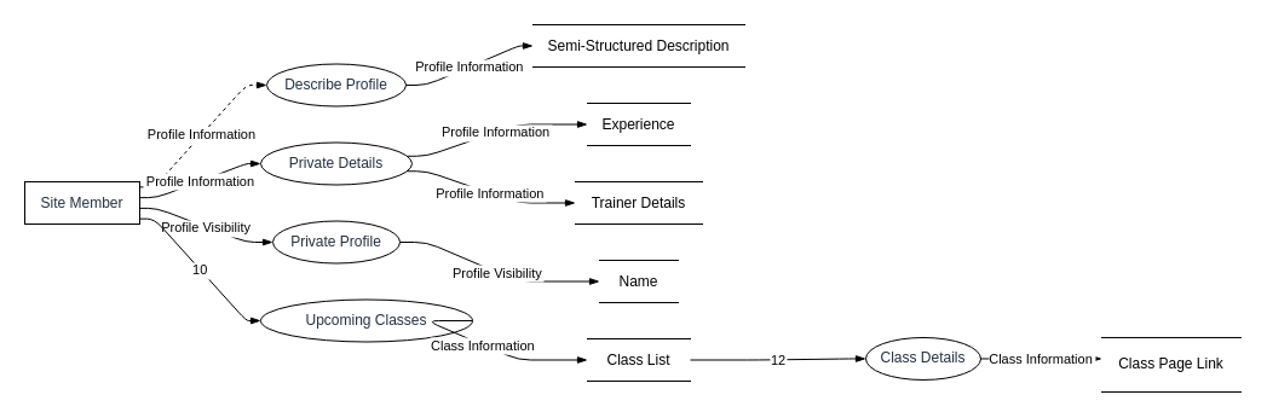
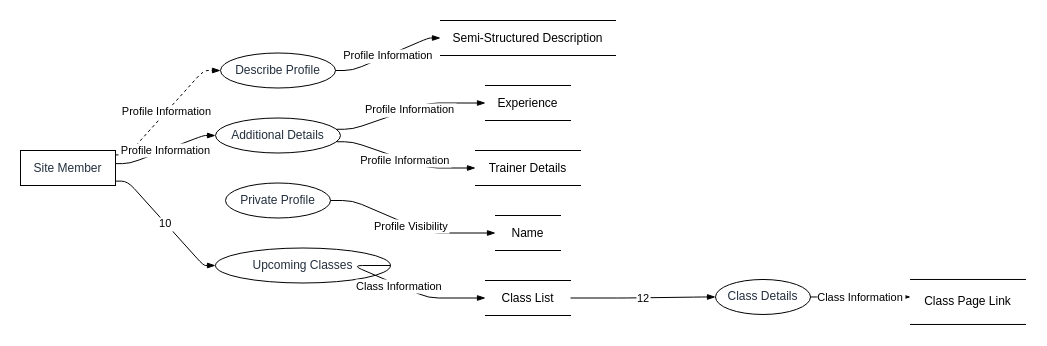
  <mxCell id="0" />
  <mxCell id="1" parent="0" />
  <mxCell id="2" value="Site Member" style="shape=rectangle;whiteSpace=wrap;html=1;fillColor=#ffffff;strokeColor=#000000;align=center;verticalAlign=middle;fontColor=#232F3E;" vertex="1" parent="1"><mxGeometry y="150" width="95" height="35" as="geometry" x="20" /></mxCell>
  <mxCell id="3" value="Describe Profile" style="shape=ellipse;perimeter=ellipsePerimeter;whiteSpace=wrap;html=1;fillColor=#ffffff;strokeColor=#000000;align=center;verticalAlign=middle;fontColor=#232F3E;" vertex="1" parent="1"><mxGeometry x="220" y="52.5" width="115" height="35" as="geometry" /></mxCell>
  <mxCell id="4" value="Semi-Structured Description" style="html=1;dashed=0;whiteSpace=wrap;shape=partialRectangle;right=0;left=0;" vertex="1" parent="1"><mxGeometry x="440" width="175" height="35" as="geometry" y="20" /></mxCell>
- <mxCell id="5" value="Private Details" style="shape=ellipse;perimeter=ellipsePerimeter;whiteSpace=wrap;html=1;fillColor=#ffffff;strokeColor=#000000;align=center;verticalAlign=middle;fontColor=#232F3E;" vertex="1" parent="1"><mxGeometry x="215" y="117.5" width="125" height="35" as="geometry" /></mxCell>
+ <mxCell id="5" value="Additional Details" style="shape=ellipse;perimeter=ellipsePerimeter;whiteSpace=wrap;html=1;fillColor=#ffffff;strokeColor=#000000;align=center;verticalAlign=middle;fontColor=#232F3E;" vertex="1" parent="1"><mxGeometry x="215" y="117.5" width="125" height="35" as="geometry" /></mxCell>
  <mxCell id="6" value="Experience" style="html=1;dashed=0;whiteSpace=wrap;shape=partialRectangle;right=0;left=0;" vertex="1" parent="1"><mxGeometry x="485" y="85" width="85" height="35" as="geometry" /></mxCell>
  <mxCell id="7" value="Trainer Details" style="html=1;dashed=0;whiteSpace=wrap;shape=partialRectangle;right=0;left=0;" vertex="1" parent="1"><mxGeometry x="475" y="150" width="105" height="35" as="geometry" /></mxCell>
  <mxCell id="8" value="Private Profile" style="shape=ellipse;perimeter=ellipsePerimeter;whiteSpace=wrap;html=1;fillColor=#ffffff;strokeColor=#000000;align=center;verticalAlign=middle;fontColor=#232F3E;" vertex="1" parent="1"><mxGeometry x="225" y="182.5" width="105" height="35" as="geometry" /></mxCell>
  <mxCell id="9" value="Name" style="html=1;dashed=0;whiteSpace=wrap;shape=partialRectangle;right=0;left=0;" vertex="1" parent="1"><mxGeometry x="495" y="215" width="65" height="35" as="geometry" /></mxCell>
  <mxCell id="10" value="Upcoming Classes" style="shape=ellipse;perimeter=ellipsePerimeter;whiteSpace=wrap;html=1;fillColor=#ffffff;strokeColor=#000000;align=center;verticalAlign=middle;fontColor=#232F3E;" vertex="1" parent="1"><mxGeometry x="215" y="247.5" width="175" height="35" as="geometry" /></mxCell>
  <mxCell id="11" value="Class List" style="html=1;dashed=0;whiteSpace=wrap;shape=partialRectangle;right=0;left=0;" vertex="1" parent="1"><mxGeometry x="485" y="280" width="85" height="35" as="geometry" /></mxCell>
  <mxCell id="12" value="Class Details" style="shape=ellipse;perimeter=ellipsePerimeter;whiteSpace=wrap;html=1;fillColor=#ffffff;strokeColor=#000000;align=center;verticalAlign=middle;fontColor=#232F3E;" vertex="1" parent="1"><mxGeometry x="715" y="278.984" width="95" height="35" as="geometry" /></mxCell>
  <mxCell id="13" value="Class Page Link" style="html=1;dashed=0;whiteSpace=wrap;shape=partialRectangle;right=0;left=0;" vertex="1" parent="1"><mxGeometry x="910" y="278.984" width="115" height="45" as="geometry" /></mxCell>
  <mxCell id="14" value="Profile Information" style="endArrow=blockThin;endFill=1;fontSize=11;orthogonal=1;noEdgeStyle=1;dashed=1;" edge="1" parent="1" source="2" target="3"><mxGeometry relative="1" as="geometry"><Array as="points"><mxPoint x="127" y="154.375" /><mxPoint x="203" y="70" /></Array></mxGeometry></mxCell>
  <mxCell id="15" value="Profile Information" style="endArrow=blockThin;endFill=1;fontSize=11;orthogonal=1;noEdgeStyle=1;" edge="1" parent="1" source="3" target="4"><mxGeometry relative="1" as="geometry"><Array as="points"><mxPoint x="352" y="70" /><mxPoint x="428" y="37.5" /></Array></mxGeometry></mxCell>
  <mxCell id="16" value="Profile Information" style="endArrow=blockThin;endFill=1;fontSize=11;orthogonal=1;noEdgeStyle=1;" edge="1" parent="1" source="2" target="5"><mxGeometry relative="1" as="geometry"><Array as="points"><mxPoint x="129" y="163.125" /><mxPoint x="203" y="135" /></Array></mxGeometry></mxCell>
  <mxCell id="17" value="Profile Information" style="endArrow=blockThin;endFill=1;fontSize=11;orthogonal=1;noEdgeStyle=1;" edge="1" parent="1" source="5" target="6"><mxGeometry relative="1" as="geometry"><Array as="points"><mxPoint x="352" y="128.75" /><mxPoint x="428" y="102.5" /></Array></mxGeometry></mxCell>
  <mxCell id="18" value="Profile Information" style="endArrow=blockThin;endFill=1;fontSize=11;orthogonal=1;noEdgeStyle=1;" edge="1" parent="1" source="5" target="7"><mxGeometry relative="1" as="geometry"><Array as="points"><mxPoint x="352" y="141.25" /><mxPoint x="428" y="167.5" /></Array></mxGeometry></mxCell>
- <mxCell id="19" value="Profile Visibility" style="endArrow=blockThin;endFill=1;fontSize=11;orthogonal=1;noEdgeStyle=1;" edge="1" parent="1" source="2" target="8"><mxGeometry relative="1" as="geometry"><Array as="points"><mxPoint x="129" y="171.875" /><mxPoint x="203" y="200" /></Array></mxGeometry></mxCell>
  <mxCell id="20" value="Profile Visibility" style="endArrow=blockThin;endFill=1;fontSize=11;orthogonal=1;noEdgeStyle=1;" edge="1" parent="1" source="8" target="9"><mxGeometry relative="1" as="geometry"><Array as="points"><mxPoint x="352" y="200" /><mxPoint x="428" y="232.5" /></Array></mxGeometry></mxCell>
  <mxCell id="21" value="10" style="endArrow=blockThin;endFill=1;fontSize=11;orthogonal=1;noEdgeStyle=1;" edge="1" parent="1" source="2" target="10"><mxGeometry relative="1" as="geometry"><Array as="points"><mxPoint x="127" y="180.625" /><mxPoint x="203" y="265" /></Array></mxGeometry></mxCell>
  <mxCell id="22" value="Class Information" style="endArrow=blockThin;endFill=1;fontSize=11;orthogonal=1;noEdgeStyle=1;" edge="1" parent="1" source="10" target="11"><mxGeometry relative="1" as="geometry"><Array as="points"><mxPoint x="352" y="265" /><mxPoint x="428" y="297.5" /></Array></mxGeometry></mxCell>
  <mxCell id="23" value="12" style="endArrow=blockThin;endFill=1;fontSize=11;orthogonal=1;noEdgeStyle=1;" edge="1" parent="1" source="11" target="12"><mxGeometry relative="1" as="geometry"><Array as="points"><mxPoint x="627" y="297.5" /><mxPoint x="703" y="296.484" /></Array></mxGeometry></mxCell>
  <mxCell id="24" value="Class Information" style="endArrow=blockThin;endFill=1;fontSize=11;orthogonal=1;noEdgeStyle=1;" edge="1" parent="1" source="12" target="13"><mxGeometry relative="1" as="geometry"><Array as="points"><mxPoint x="822" y="296.484" /><mxPoint x="898" y="296.484" /></Array></mxGeometry></mxCell>
